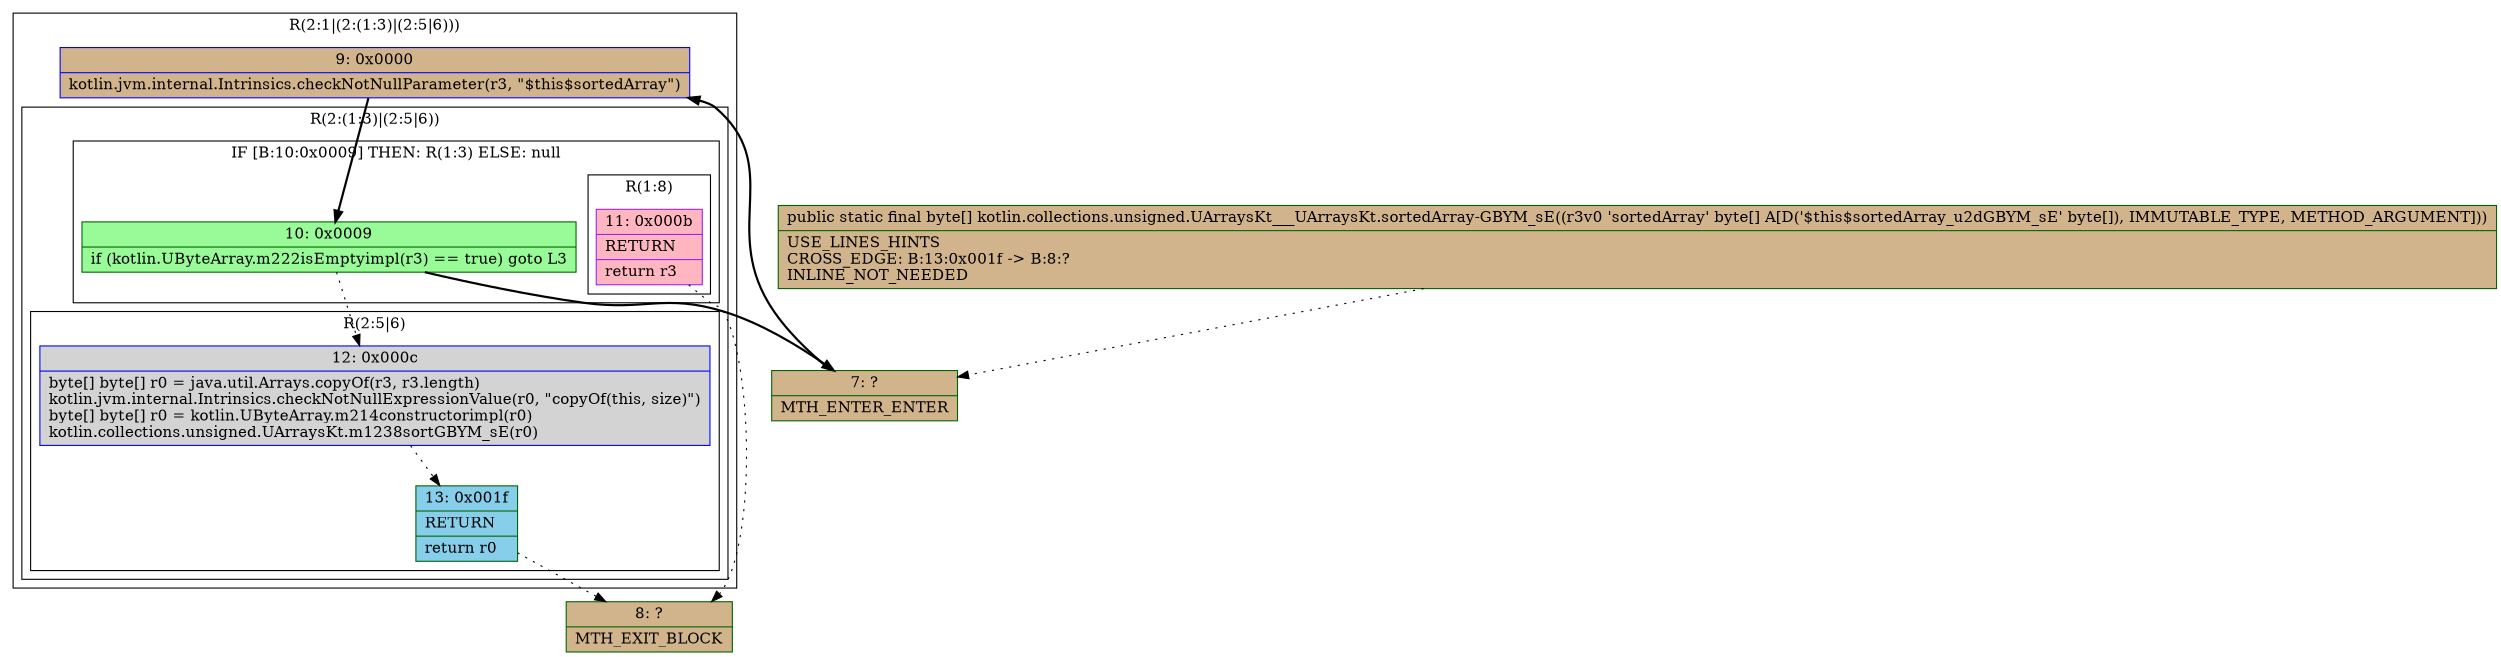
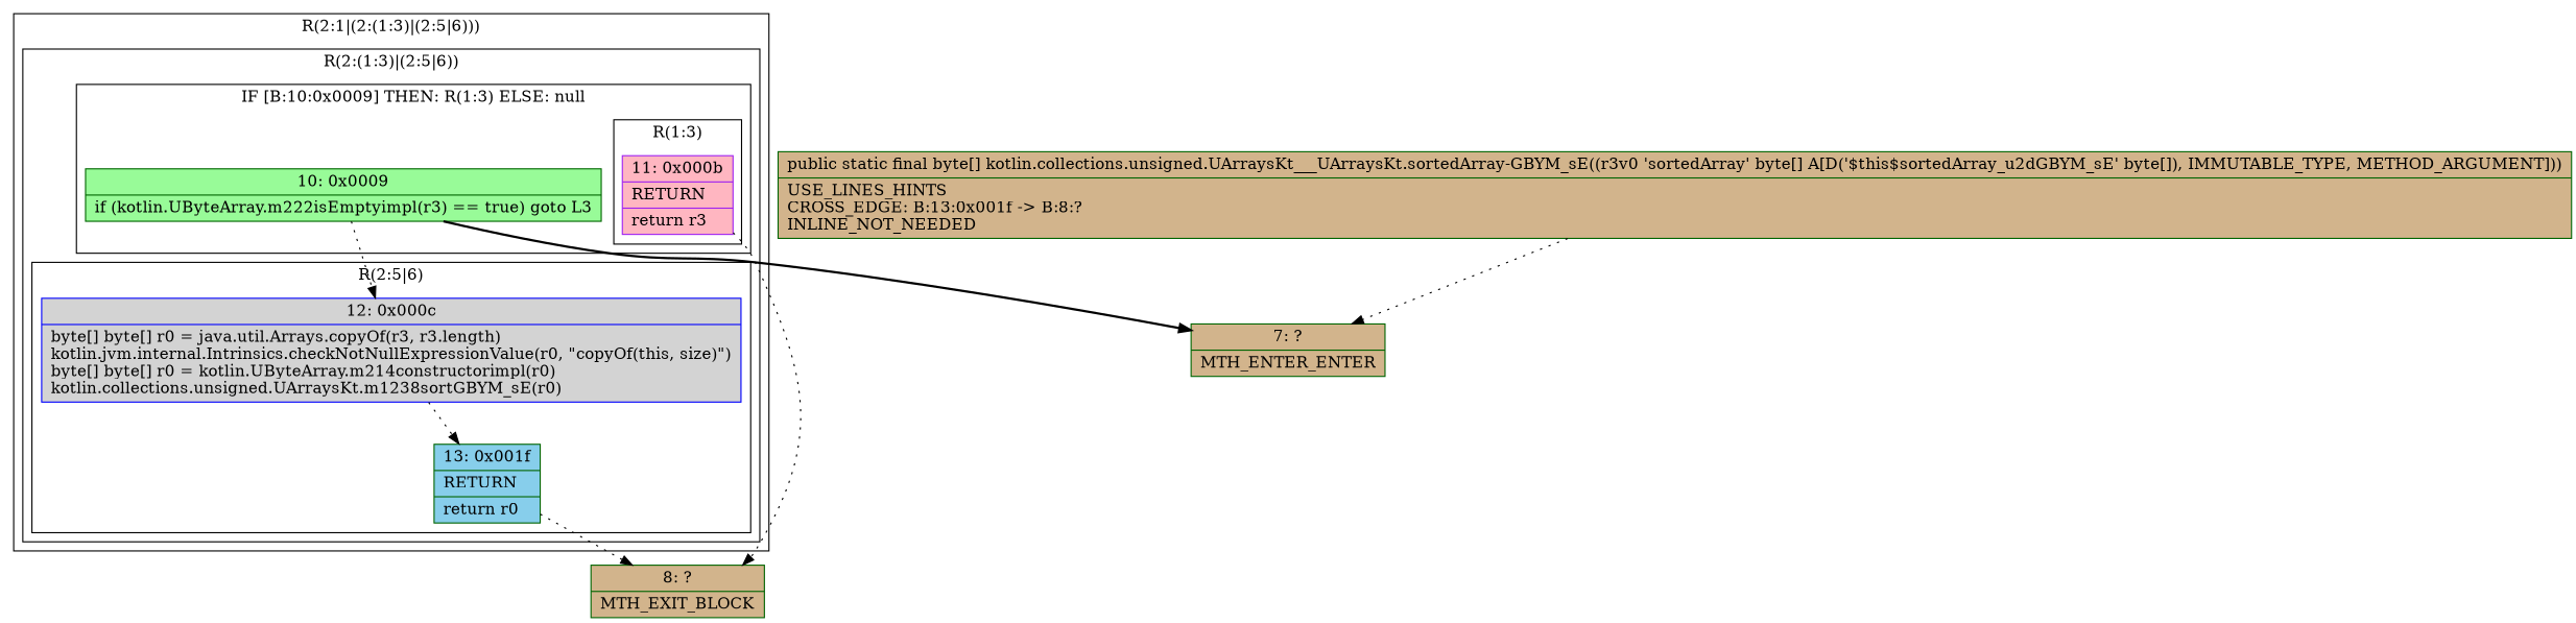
  digraph {
    node [color=darkgreen fillcolor=tan shape=record style=filled]
    edge [style=dotted]
    n1 [color=purple fillcolor=lightpink label="{11\:\ 0x000b|RETURN\l|return r3\l}"]
    n2 [fillcolor=palegreen label="{10\:\ 0x0009|if (kotlin.UByteArray.m222isEmptyimpl(r3) == true) goto L3\l}"]
    n3 [color=blue fillcolor=lightgrey label="{12\:\ 0x000c|byte[] byte[] r0 = java.util.Arrays.copyOf(r3, r3.length)\lkotlin.jvm.internal.Intrinsics.checkNotNullExpressionValue(r0, \"copyOf(this, size)\")\lbyte[] byte[] r0 = kotlin.UByteArray.m214constructorimpl(r0)\lkotlin.collections.unsigned.UArraysKt.m1238sortGBYM_sE(r0)\l}"]
    n4 [fillcolor=skyblue label="{13\:\ 0x001f|RETURN\l|return r0\l}"]
-   n5 [color=blue label="{9\:\ 0x0000|kotlin.jvm.internal.Intrinsics.checkNotNullParameter(r3, \"$this$sortedArray\")\l}"]
    n6 [label="{8\:\ ?|MTH_EXIT_BLOCK\l}"]
    n7 [label="{7\:\ ?|MTH_ENTER_ENTER\l}"]
    n8 [label="{public static final byte[] kotlin.collections.unsigned.UArraysKt___UArraysKt.sortedArray\-GBYM_sE((r3v0 'sortedArray' byte[] A[D('$this$sortedArray_u2dGBYM_sE' byte[]), IMMUTABLE_TYPE, METHOD_ARGUMENT]))  | USE_LINES_HINTS\lCROSS_EDGE: B:13:0x001f \-\> B:8:?\lINLINE_NOT_NEEDED\l}"]
    subgraph cluster_1 {
      label="R(2:1|(2:(1:3)|(2:5|6)))"
-     n5
      subgraph cluster_2 {
        label="R(2:(1:3)|(2:5|6))"
        subgraph cluster_3 {
          label="IF [B:10:0x0009] THEN: R(1:3) ELSE: null"
          n2
          subgraph cluster_4 {
-           label="R(1:8)"
+           label="R(1:3)"
            n1
          }
        }
        subgraph cluster_5 {
          label="R(2:5|6)"
          n3
          n4
        }
      }
    }
    n1 -> n6
    n2 -> n3
    n2 -> n7 [style=bold]
    n3 -> n4
    n4 -> n6
-   n5 -> n2 [style=bold]
-   n7 -> n5 [style=bold]
    n8 -> n7
  }
